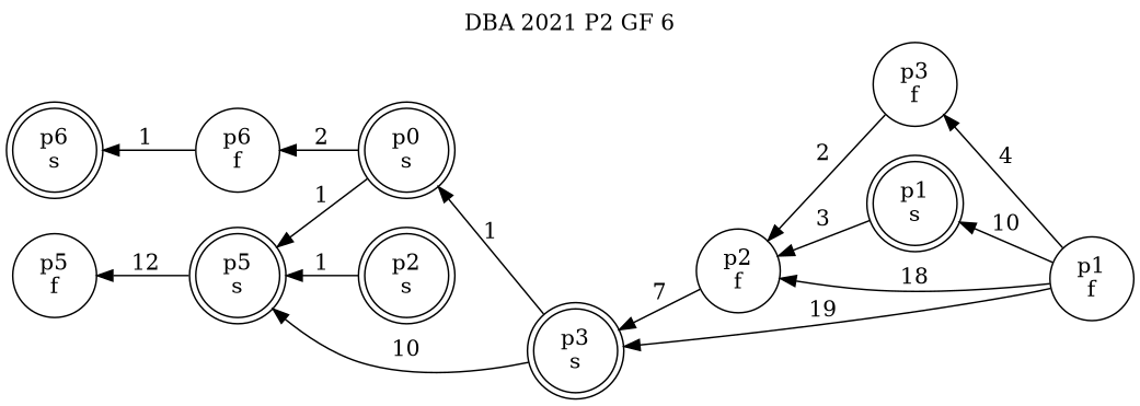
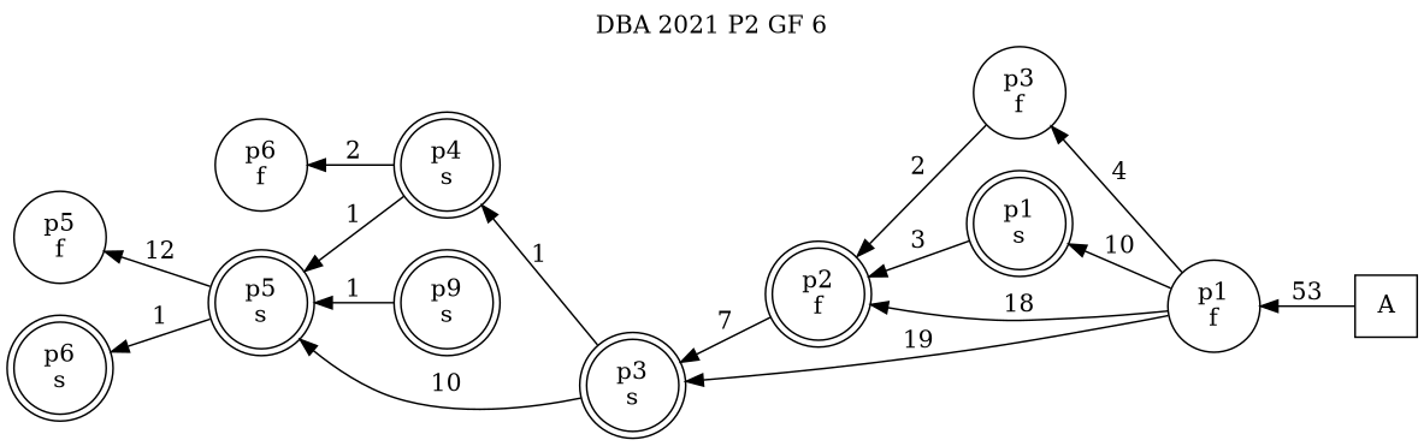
  digraph {
    label=" DBA 2021 P2 GF 6 "
    labelloc=tl
    rankdir=RL
    node [shape=doublecircle]
+   n1 [label=A shape=square]
    n2 [label="p1\nf" shape=circle]
    n3 [label="p1\ns"]
-   n4 [label="p2\nf" shape=circle]
+   n4 [label="p2\nf"]
    n5 [label="p3\ns"]
    n6 [label="p3\nf" shape=circle]
-   n7 [label="p0\ns"]
+   n7 [label="p4\ns"]
    n8 [label="p5\ns"]
-   n9 [label="p2\ns"]
+   n9 [label="p9\ns"]
    n10 [label="p6\nf" shape=circle]
    n11 [label="p5\nf" shape=circle]
    n12 [label="p6\ns"]
+   n1 -> n2 [label=53]
    n2 -> n3 [label=10]
    n2 -> n4 [label=18]
    n2 -> n5 [label=19]
    n2 -> n6 [label=4]
    n3 -> n4 [label=3]
    n4 -> n5 [label=7]
    n5 -> n7 [label=1]
    n5 -> n8 [label=10]
    n6 -> n4 [label=2]
    n7 -> n8 [label=1]
    n7 -> n10 [label=2]
    n8 -> n11 [label=12]
    n9 -> n8 [label=1]
-   n10 -> n12 [label=1]
+   n8 -> n12 [label=1]
  }
